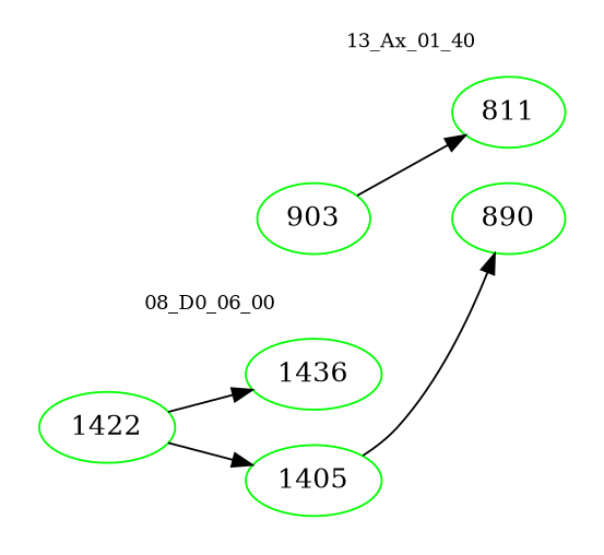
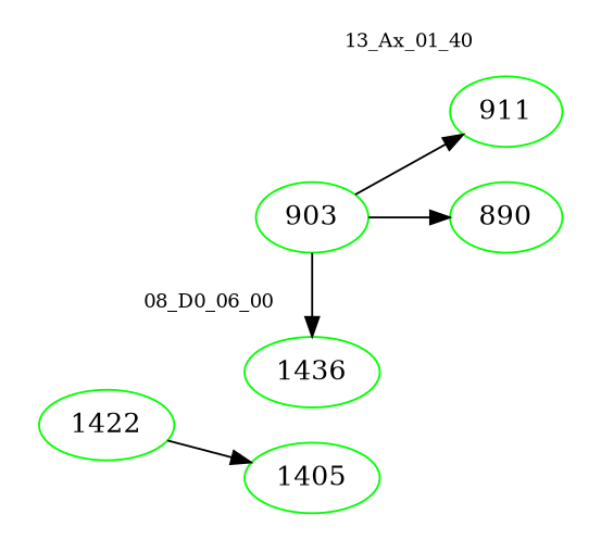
  digraph {
    rankdir=LR
    node [color=green]
    edge [color=black]
    n1 [label=903]
    n2 [label=890]
-   n3 [label=811]
+   n3 [label=911]
    n4 [label=1422]
    n5 [label=1405]
    n6 [label=1436]
    subgraph cluster_1 {
      color=white
      fontsize=10
      label="13_Ax_01_40"
      n1
      n2
      n3
    }
    subgraph cluster_2 {
      color=white
      fontsize=10
      label="08_D0_06_00"
      n4
      n5
      n6
    }
-   n5 -> n2
+   n1 -> n2
    n1 -> n3
    n4 -> n5
-   n4 -> n6
+   n1 -> n6
  }
